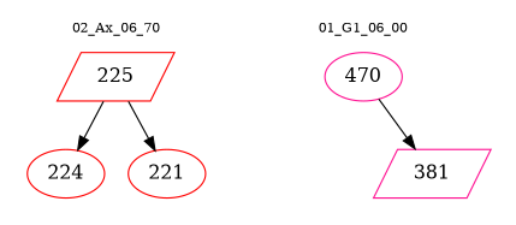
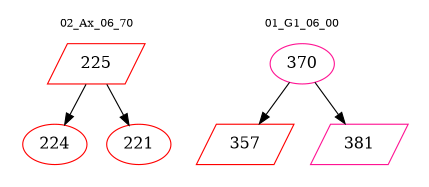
  digraph {
    node [color=red shape=parallelogram]
    edge [color=black]
    n1 [label=225]
    n2 [label=224 shape=ellipse]
    n3 [label=221 shape=ellipse]
-   n4 [color=deeppink label=470 shape=ellipse]
+   n4 [color=deeppink label=370 shape=ellipse]
+   n5 [label=357]
    n6 [color=deeppink label=381]
    subgraph cluster_1 {
      color=white
      fontsize=10
      label="02_Ax_06_70"
      n1
      n2
      n3
    }
    subgraph cluster_2 {
      color=white
      fontsize=10
      label="01_G1_06_00"
      n4
+     n5
      n6
    }
    n1 -> n2
    n1 -> n3
+   n4 -> n5
    n4 -> n6
  }
